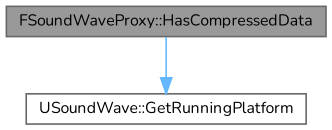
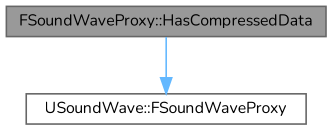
  digraph {
    rankdir=TB
    fontname=Nunito
    node [fontname=Nunito fontsize=10 shape=box style=filled]
    n1 [color=gray40 fillcolor=grey60 fontcolor=black height=0.2 label="FSoundWaveProxy::HasCompressedData" width=0.4]
-   n2 [color=grey40 fillcolor=white height=0.2 label="USoundWave::GetRunningPlatform" width=0.4]
+   n2 [color=grey40 fillcolor=white height=0.2 label="USoundWave::FSoundWaveProxy" width=0.4]
    n1 -> n2 [color=steelblue1 fontname=Nunito fontsize=10 labelfontname=Helvetica labelfontsize=10 style=solid]
  }
